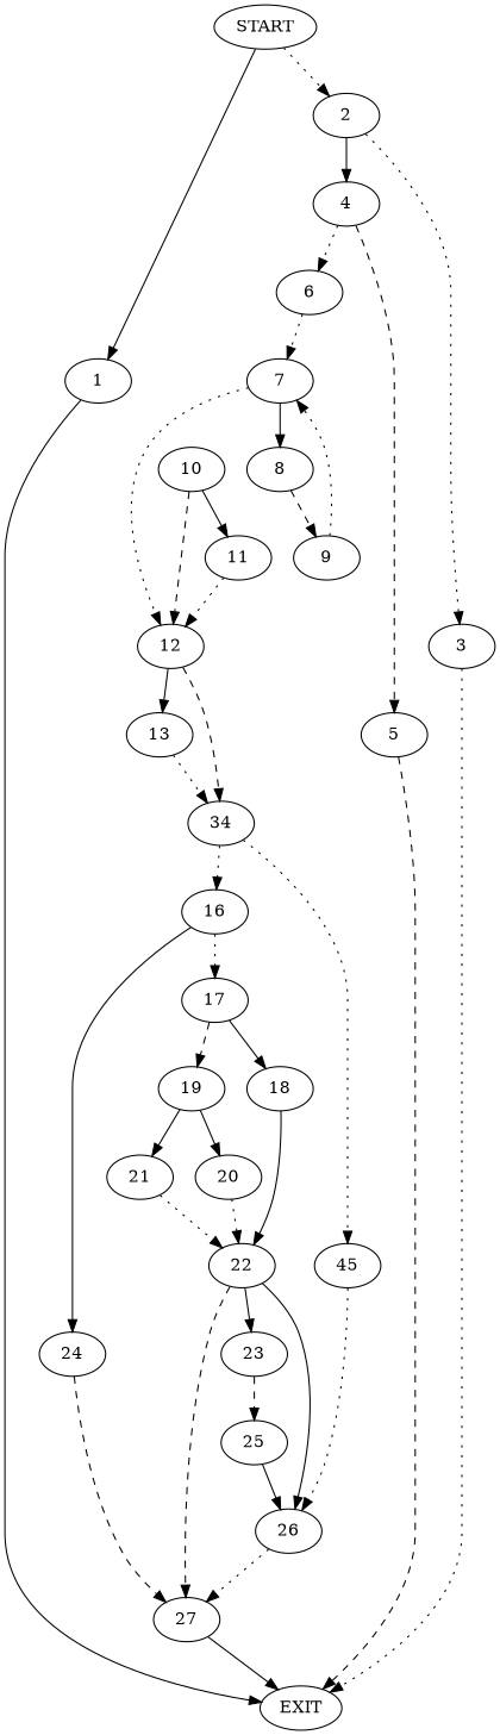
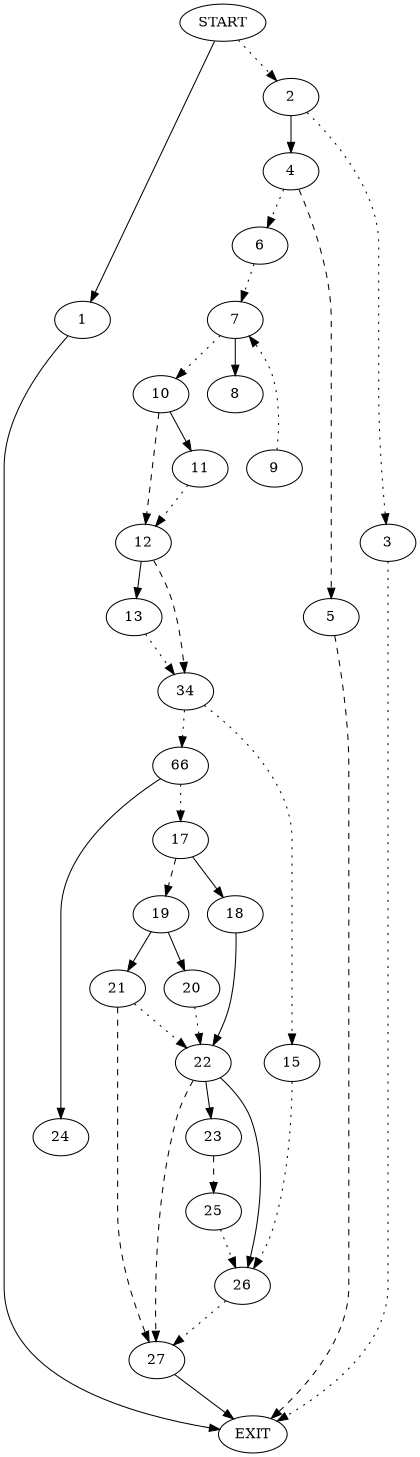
  digraph {
    edge [style=dotted]
    n1 [label=START]
    1
    2
    n4 [label=EXIT]
    3
    4
    5
    6
    7
    8
    10
    9
    11
    12
    13
    n16 [label=34]
-   15 [label=45]
-   16
+   15
+   16 [label=66]
    26
    17
    24
    27
    18
    19
    22
    20
    21
    23
    25
    n1 -> 1 [style=solid]
    n1 -> 2
    1 -> n4 [style=solid]
    2 -> 3
    2 -> 4 [style=solid]
    3 -> n4
    4 -> 5 [style=dashed]
    4 -> 6
    5 -> n4 [style=dashed]
    6 -> 7
    7 -> 8 [style=solid]
-   7 -> 12
-   8 -> 9 [style=dashed]
+   7 -> 10
    10 -> 11 [style=solid]
    10 -> 12 [style=dashed]
    9 -> 7
    11 -> 12
    12 -> 13 [style=solid]
    12 -> n16 [style=dashed]
    13 -> n16
    n16 -> 15
    n16 -> 16
    15 -> 26
    16 -> 17
    16 -> 24 [style=solid]
    26 -> 27
    17 -> 18 [style=solid]
    17 -> 19 [style=dashed]
-   24 -> 27 [style=dashed]
+   21 -> 27 [style=dashed]
    27 -> n4 [style=solid]
    18 -> 22 [style=solid]
    19 -> 20 [style=solid]
    19 -> 21 [style=solid]
    22 -> 26 [style=solid tailport=s2]
    22 -> 27 [style=dashed]
    22 -> 23 [style=solid]
    20 -> 22
    21 -> 22
    23 -> 25 [style=dashed]
-   25 -> 26 [style=solid]
+   25 -> 26
  }
